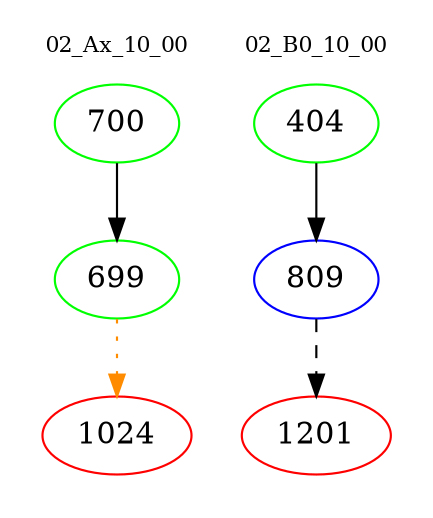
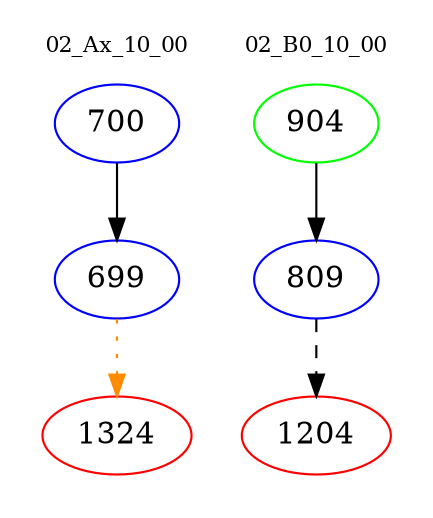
  digraph {
    node [color=green]
    edge [color=black style=solid]
-   n1 [label=700]
-   n2 [label=699]
-   n3 [color=red label=1024]
-   n4 [label=404]
+   n1 [color=blue label=700]
+   n2 [color=blue label=699]
+   n3 [color=red label=1324]
+   n4 [label=904]
    n5 [color=blue label=809]
-   n6 [color=red label=1201]
+   n6 [color=red label=1204]
    subgraph cluster_1 {
      color=white
      fontsize=10
      label="02_Ax_10_00"
      n1
      n2
      n3
    }
    subgraph cluster_2 {
      color=white
      fontsize=10
      label="02_B0_10_00"
      n4
      n5
      n6
    }
    n1 -> n2
    n2 -> n3 [color=darkorange style=dotted]
    n4 -> n5
    n5 -> n6 [style=dashed]
  }
